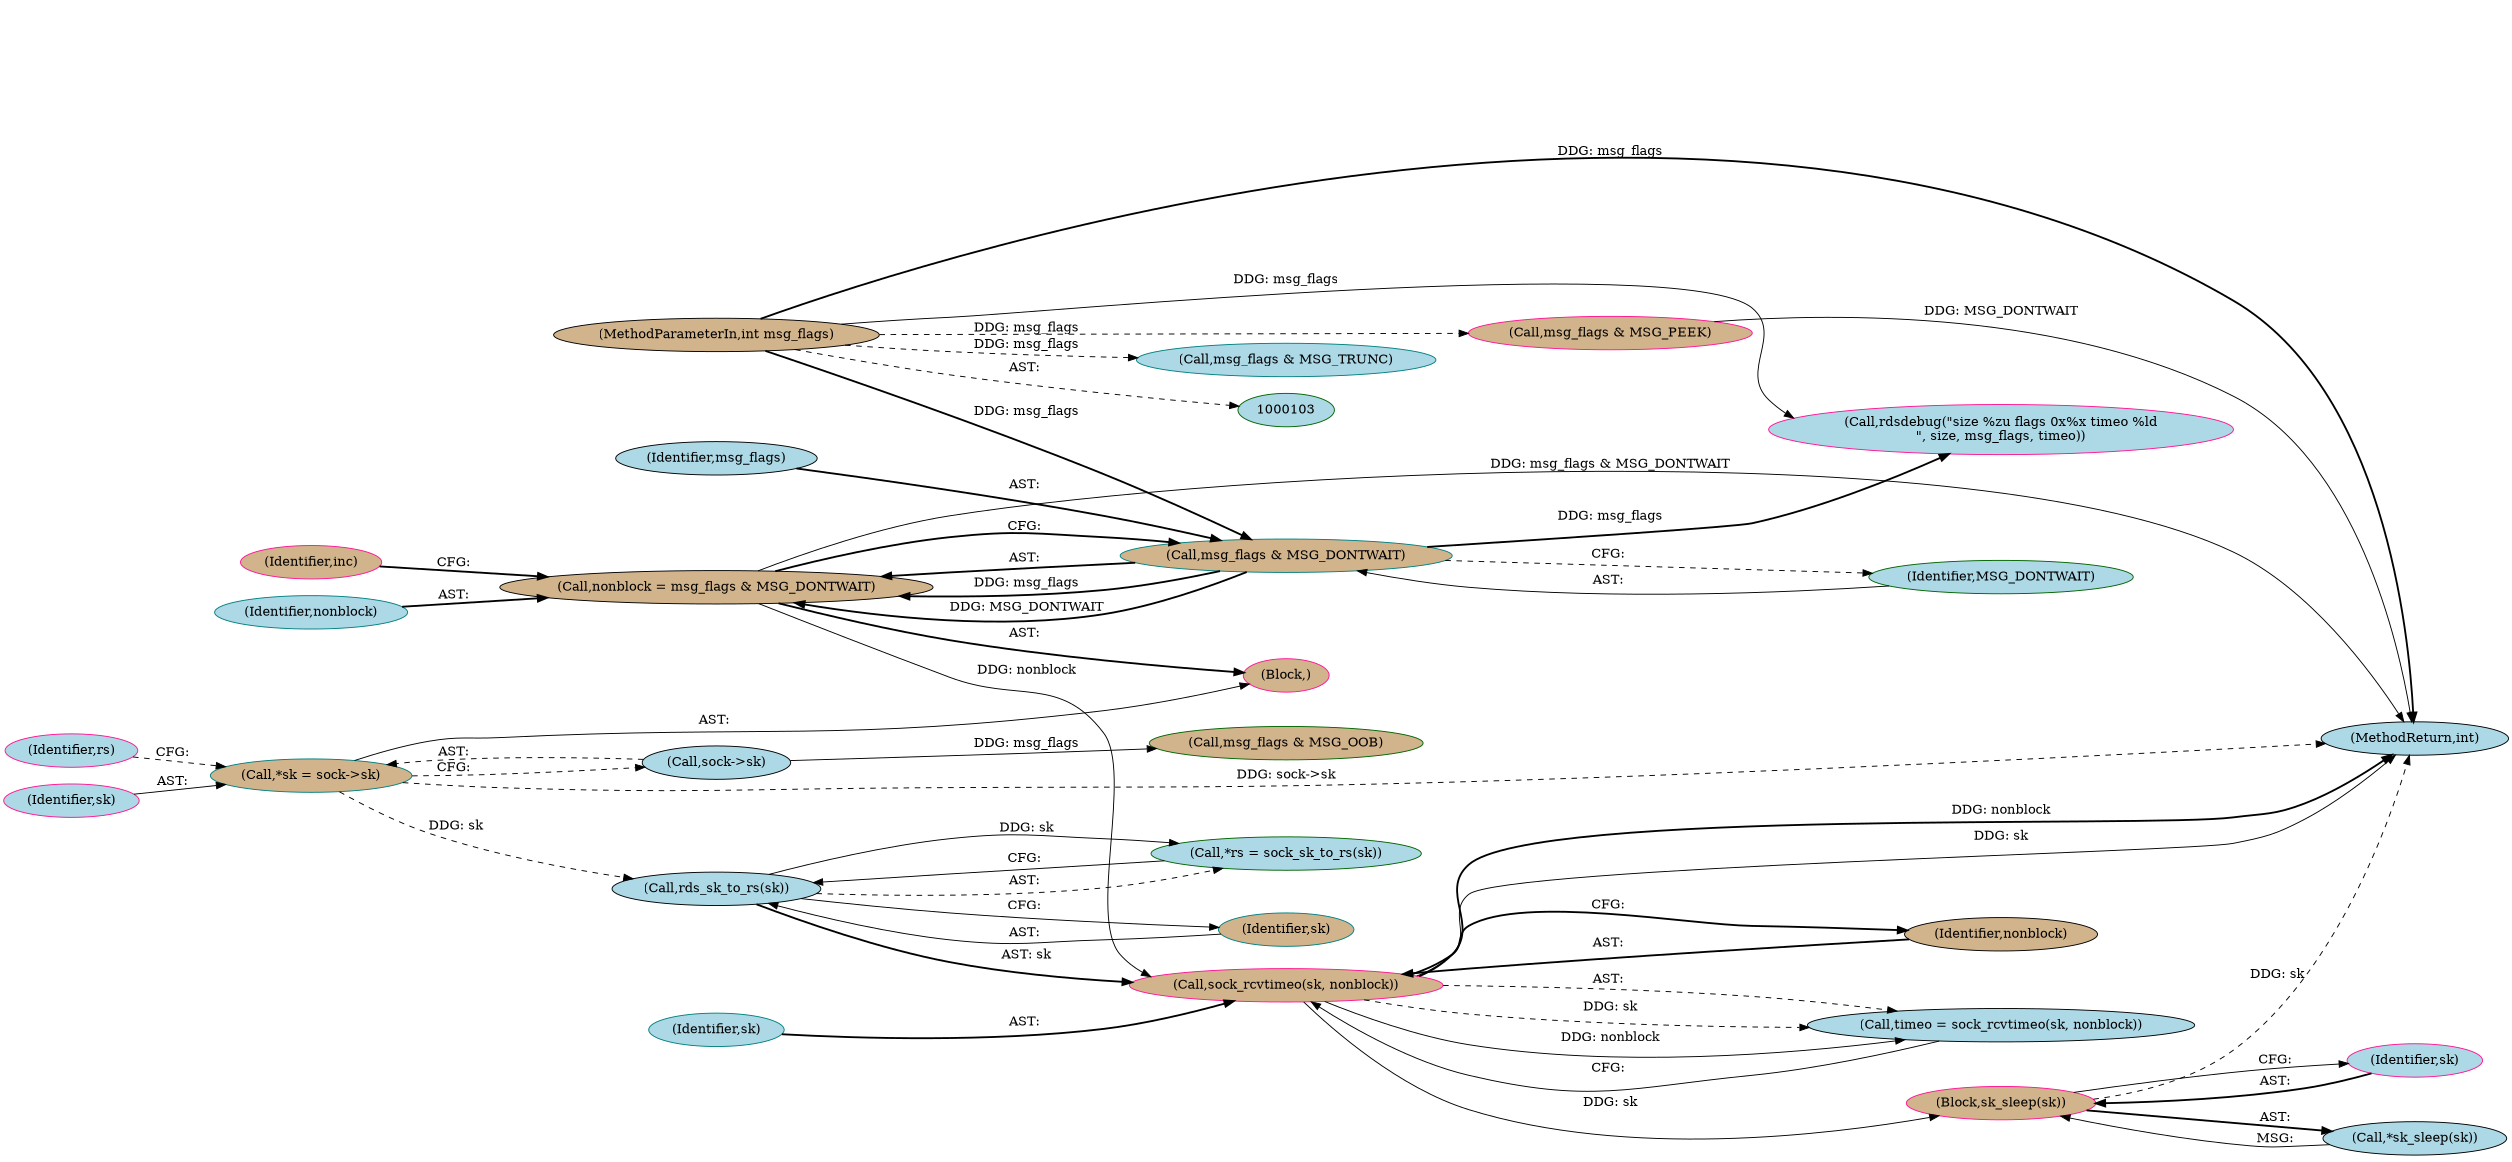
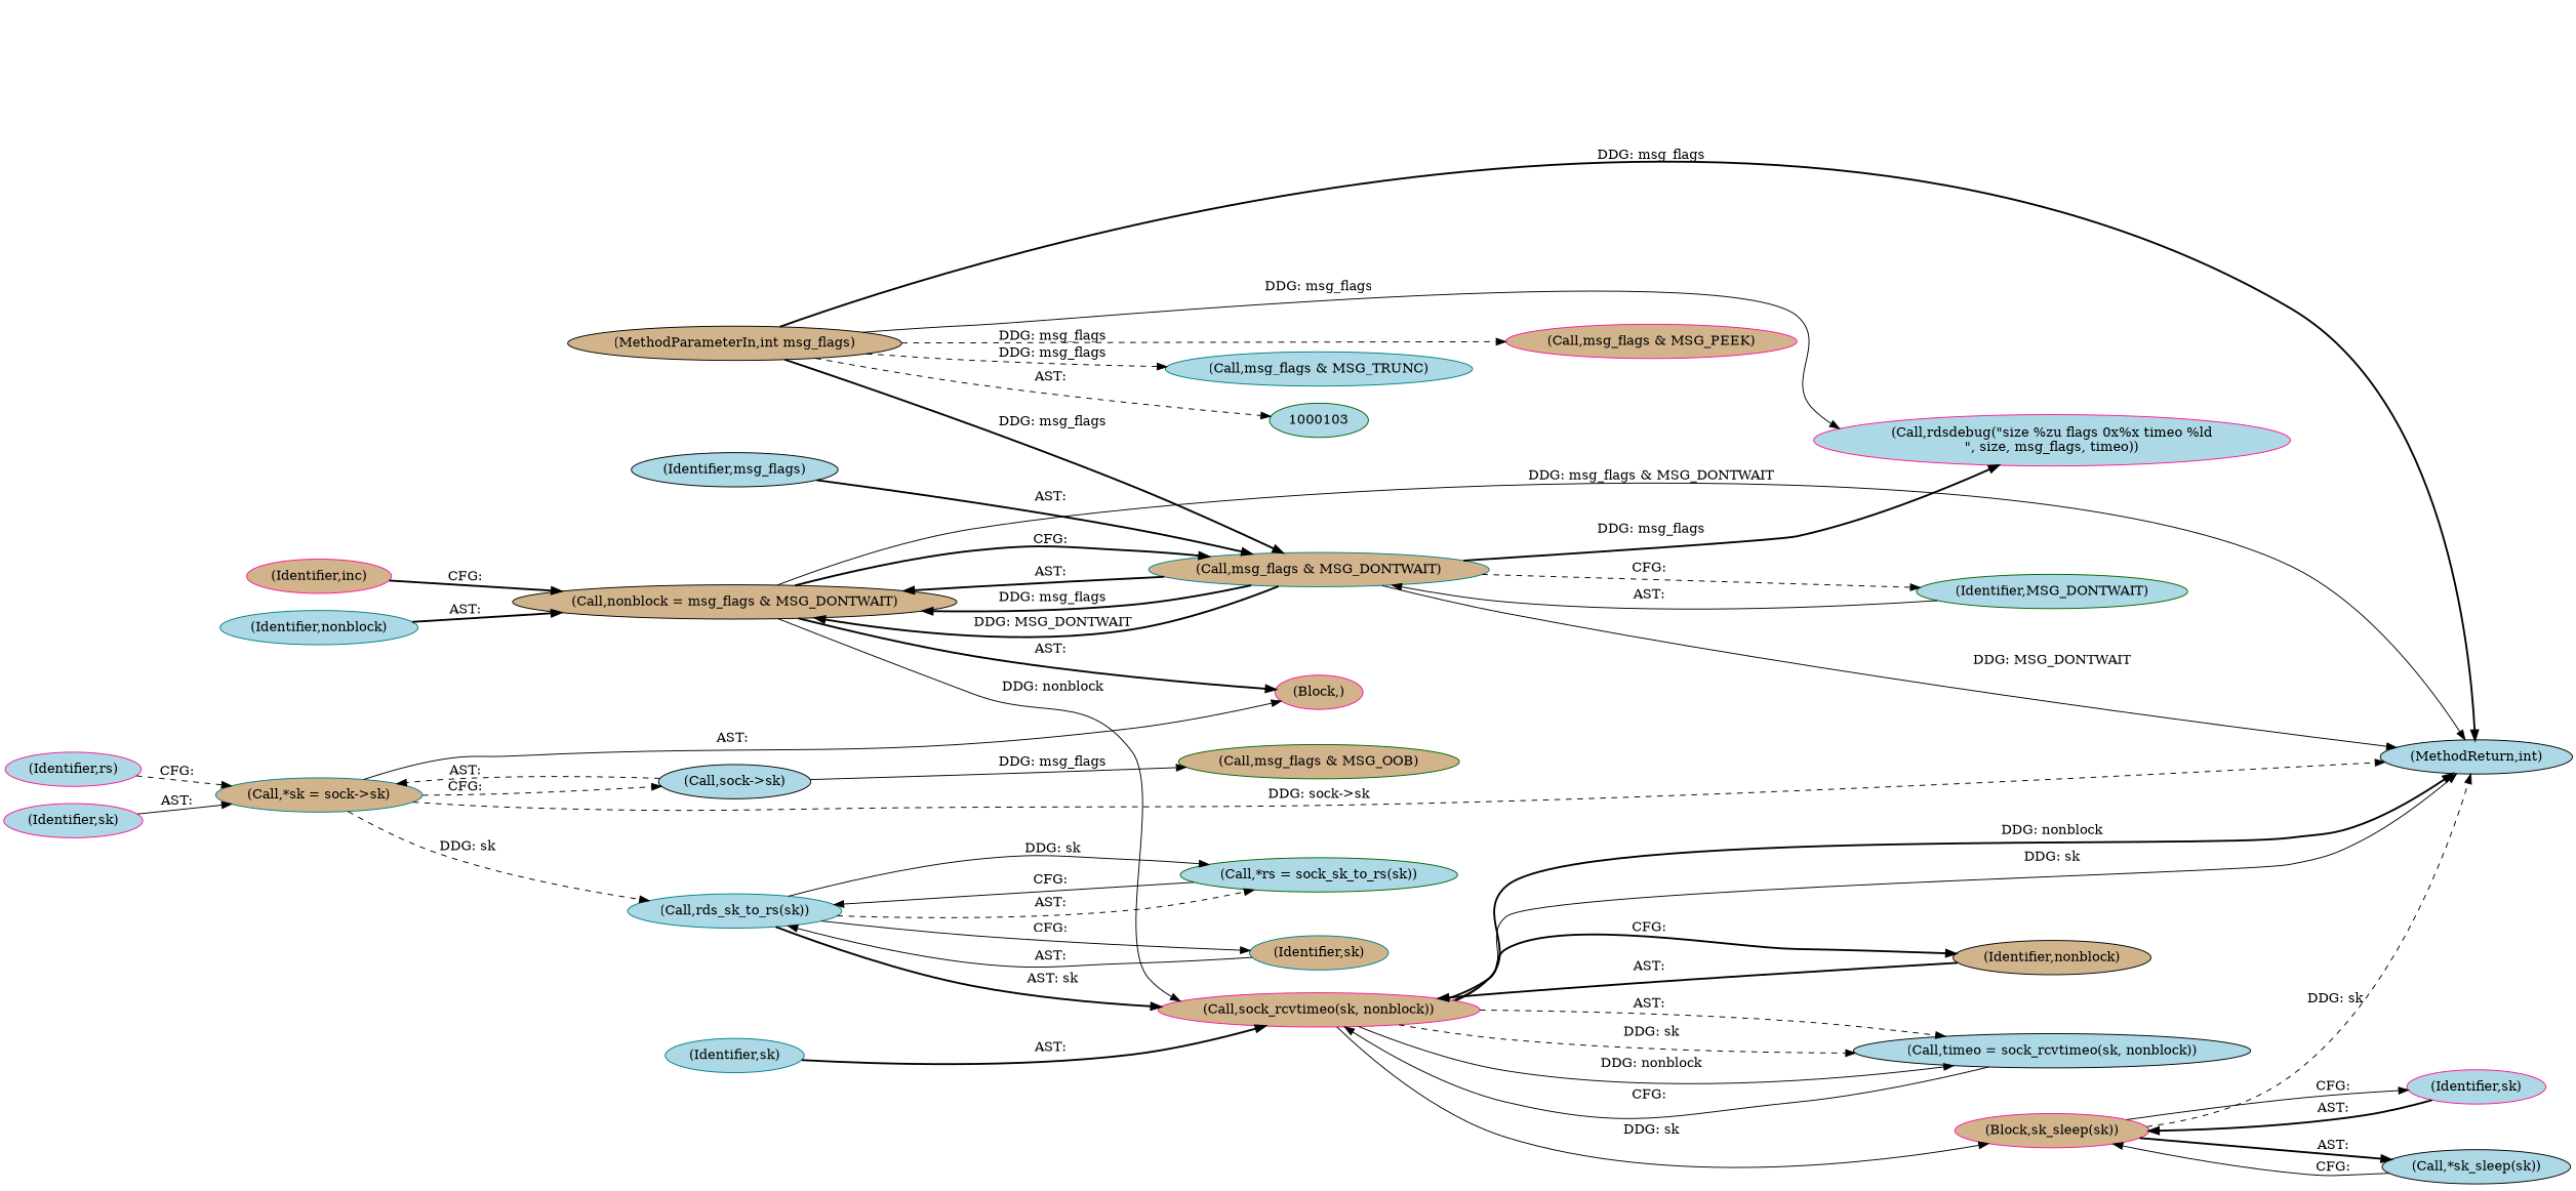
  digraph {
    rankdir=LR
    node [color=deeppink fillcolor=lightblue style=filled]
    edge [style=solid]
    n1 [fillcolor=tan label="(Block,sk_sleep(sk))"]
    n2 [color=black label="(MethodReturn,int)"]
    n3 [label="(Identifier,sk)"]
    n4 [color=black label="(Call,*sk_sleep(sk))"]
    n5 [fillcolor=tan label="(Call,sock_rcvtimeo(sk, nonblock))"]
    n6 [color=black fillcolor=tan label="(Identifier,nonblock)"]
    n7 [color=black label="(Call,timeo = sock_rcvtimeo(sk, nonblock))"]
-   n8 [color=black label="(Call,rds_sk_to_rs(sk))"]
+   n8 [color=teal label="(Call,rds_sk_to_rs(sk))"]
    n9 [color=darkgreen label="(Call,*rs = sock_sk_to_rs(sk))"]
    n10 [color=teal fillcolor=tan label="(Identifier,sk)"]
    n11 [color=teal fillcolor=tan label="(Call,*sk = sock->sk)"]
    n12 [color=black label="(Call,sock->sk)"]
    n13 [fillcolor=tan label="(Block,)"]
    n14 [color=darkgreen fillcolor=tan label="(Call,msg_flags & MSG_OOB)"]
    n15 [color=black fillcolor=tan label="(Call,nonblock = msg_flags & MSG_DONTWAIT)"]
    n16 [color=teal fillcolor=tan label="(Call,msg_flags & MSG_DONTWAIT)"]
    n17 [label="(Call,rdsdebug(\"size %zu flags 0x%x timeo %ld\n\", size, msg_flags, timeo))"]
    n18 [color=darkgreen label="(Identifier,MSG_DONTWAIT)"]
    n19 [color=black fillcolor=tan label="(MethodParameterIn,int msg_flags)"]
    n20 [fillcolor=tan label="(Call,msg_flags & MSG_PEEK)"]
    n21 [color=teal label="(Call,msg_flags & MSG_TRUNC)"]
    1000103 [color=darkgreen]
    n23 [color=teal label="(Identifier,sk)"]
    n24 [label="(Identifier,rs)"]
    n25 [fillcolor=tan label="(Identifier,inc)"]
    n26 [label="(Identifier,sk)"]
    n27 [color=teal label="(Identifier,nonblock)"]
    n28 [color=black label="(Identifier,msg_flags)"]
    n1 -> n2 [label="DDG: sk" style=dashed]
    n1 -> n3 [label="CFG: "]
    n1 -> n4 [label="AST: " style=bold]
    n3 -> n1 [label="AST: " style=bold]
-   n4 -> n1 [label="MSG: "]
+   n4 -> n1 [label="CFG: "]
    n5 -> n1 [label="DDG: sk"]
    n5 -> n2 [label="DDG: nonblock" style=bold]
    n5 -> n2 [label="DDG: sk"]
    n5 -> n6 [label="CFG: " style=bold]
    n5 -> n7 [label="AST: " style=dashed]
    n5 -> n7 [label="DDG: sk" style=dashed]
    n5 -> n7 [label="DDG: nonblock"]
    n6 -> n5 [label="AST: " style=bold]
    n7 -> n5 [label="CFG: "]
    n8 -> n5 [label="AST: sk" style=bold]
    n8 -> n9 [label="AST: " style=dashed]
    n8 -> n9 [label="DDG: sk"]
    n8 -> n10 [label="CFG: "]
    n9 -> n8 [label="CFG: "]
    n10 -> n8 [label="AST: "]
    n11 -> n2 [label="DDG: sock->sk" style=dashed]
    n11 -> n8 [label="DDG: sk" style=dashed]
    n11 -> n12 [label="CFG: " style=dashed]
    n11 -> n13 [label="AST: "]
    n12 -> n11 [label="AST: " style=dashed]
    n12 -> n14 [label="DDG: msg_flags"]
    n15 -> n2 [label="DDG: msg_flags & MSG_DONTWAIT"]
    n15 -> n5 [label="DDG: nonblock"]
    n15 -> n13 [label="AST: " style=bold]
    n15 -> n16 [label="CFG: " style=bold]
-   n20 -> n2 [label="DDG: MSG_DONTWAIT"]
+   n16 -> n2 [label="DDG: MSG_DONTWAIT"]
    n16 -> n15 [label="AST: " style=bold]
    n16 -> n15 [label="DDG: msg_flags" style=bold]
    n16 -> n15 [label="DDG: MSG_DONTWAIT" style=bold]
    n16 -> n17 [label="DDG: msg_flags" style=bold]
    n16 -> n18 [label="CFG: " style=dashed]
    n18 -> n16 [label="AST: "]
    n19 -> n2 [label="DDG: msg_flags" style=bold]
    n19 -> n16 [label="DDG: msg_flags" style=bold]
    n19 -> n17 [label="DDG: msg_flags"]
    n19 -> n20 [label="DDG: msg_flags" style=dashed]
    n19 -> n21 [label="DDG: msg_flags" style=dashed]
    n19 -> 1000103 [label="AST: " style=dashed]
    n23 -> n5 [label="AST: " style=bold]
    n24 -> n11 [label="CFG: " style=dashed]
    n25 -> n15 [label="CFG: " style=bold]
    n26 -> n11 [label="AST: "]
    n27 -> n15 [label="AST: " style=bold]
    n28 -> n16 [label="AST: " style=bold]
  }
